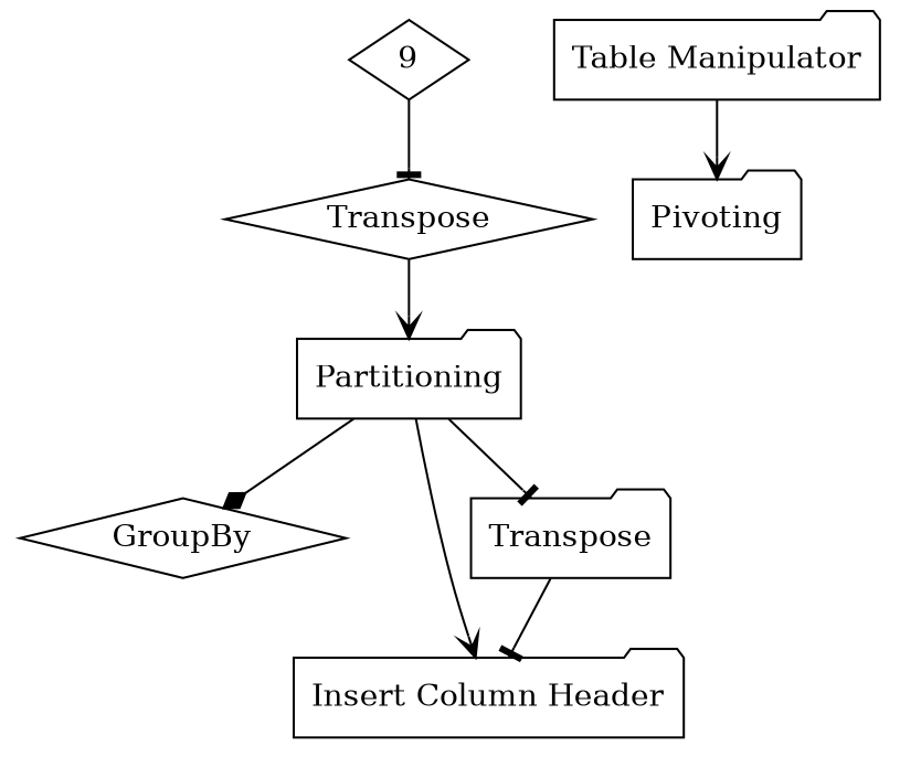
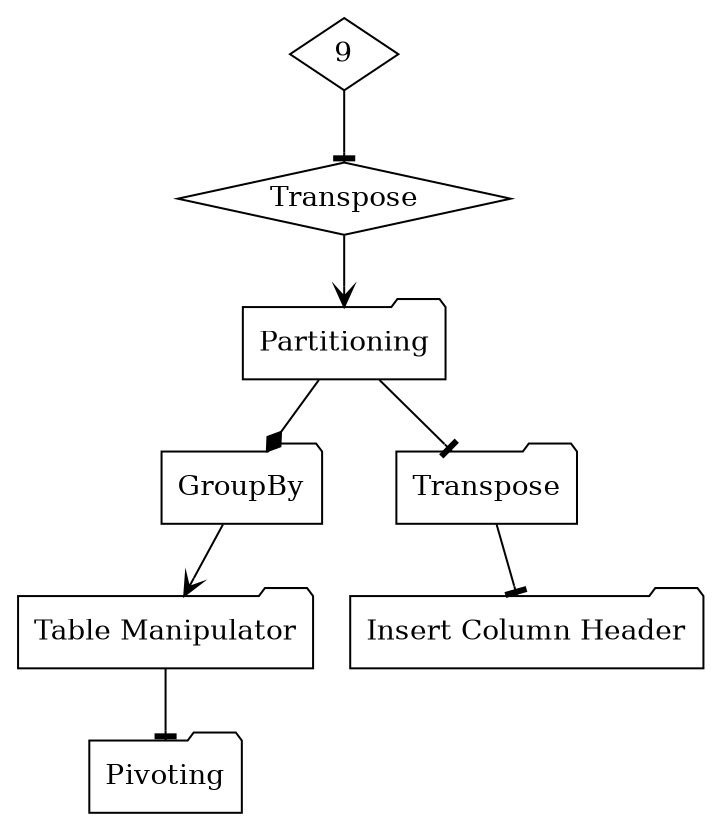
  digraph {
    rankdir=TB
    node [shape=folder]
    edge [arrowhead=tee]
    n1 [label=Transpose shape=diamond]
    n2 [label=Partitioning]
-   n3 [label=GroupBy shape=diamond]
+   n3 [label=GroupBy]
    n4 [label="Insert Column Header"]
    n5 [label=Transpose]
    n6 [label="Table Manipulator"]
    n7 [label=Pivoting]
    n8 [label=9 shape=diamond]
    n1 -> n2 [arrowhead=vee]
    n2 -> n3 [arrowhead=diamond]
-   n2 -> n4 [arrowhead=vee]
    n2 -> n5
+   n3 -> n6 [arrowhead=vee]
    n5 -> n4
-   n6 -> n7 [arrowhead=vee]
+   n6 -> n7
    n8 -> n1
  }
